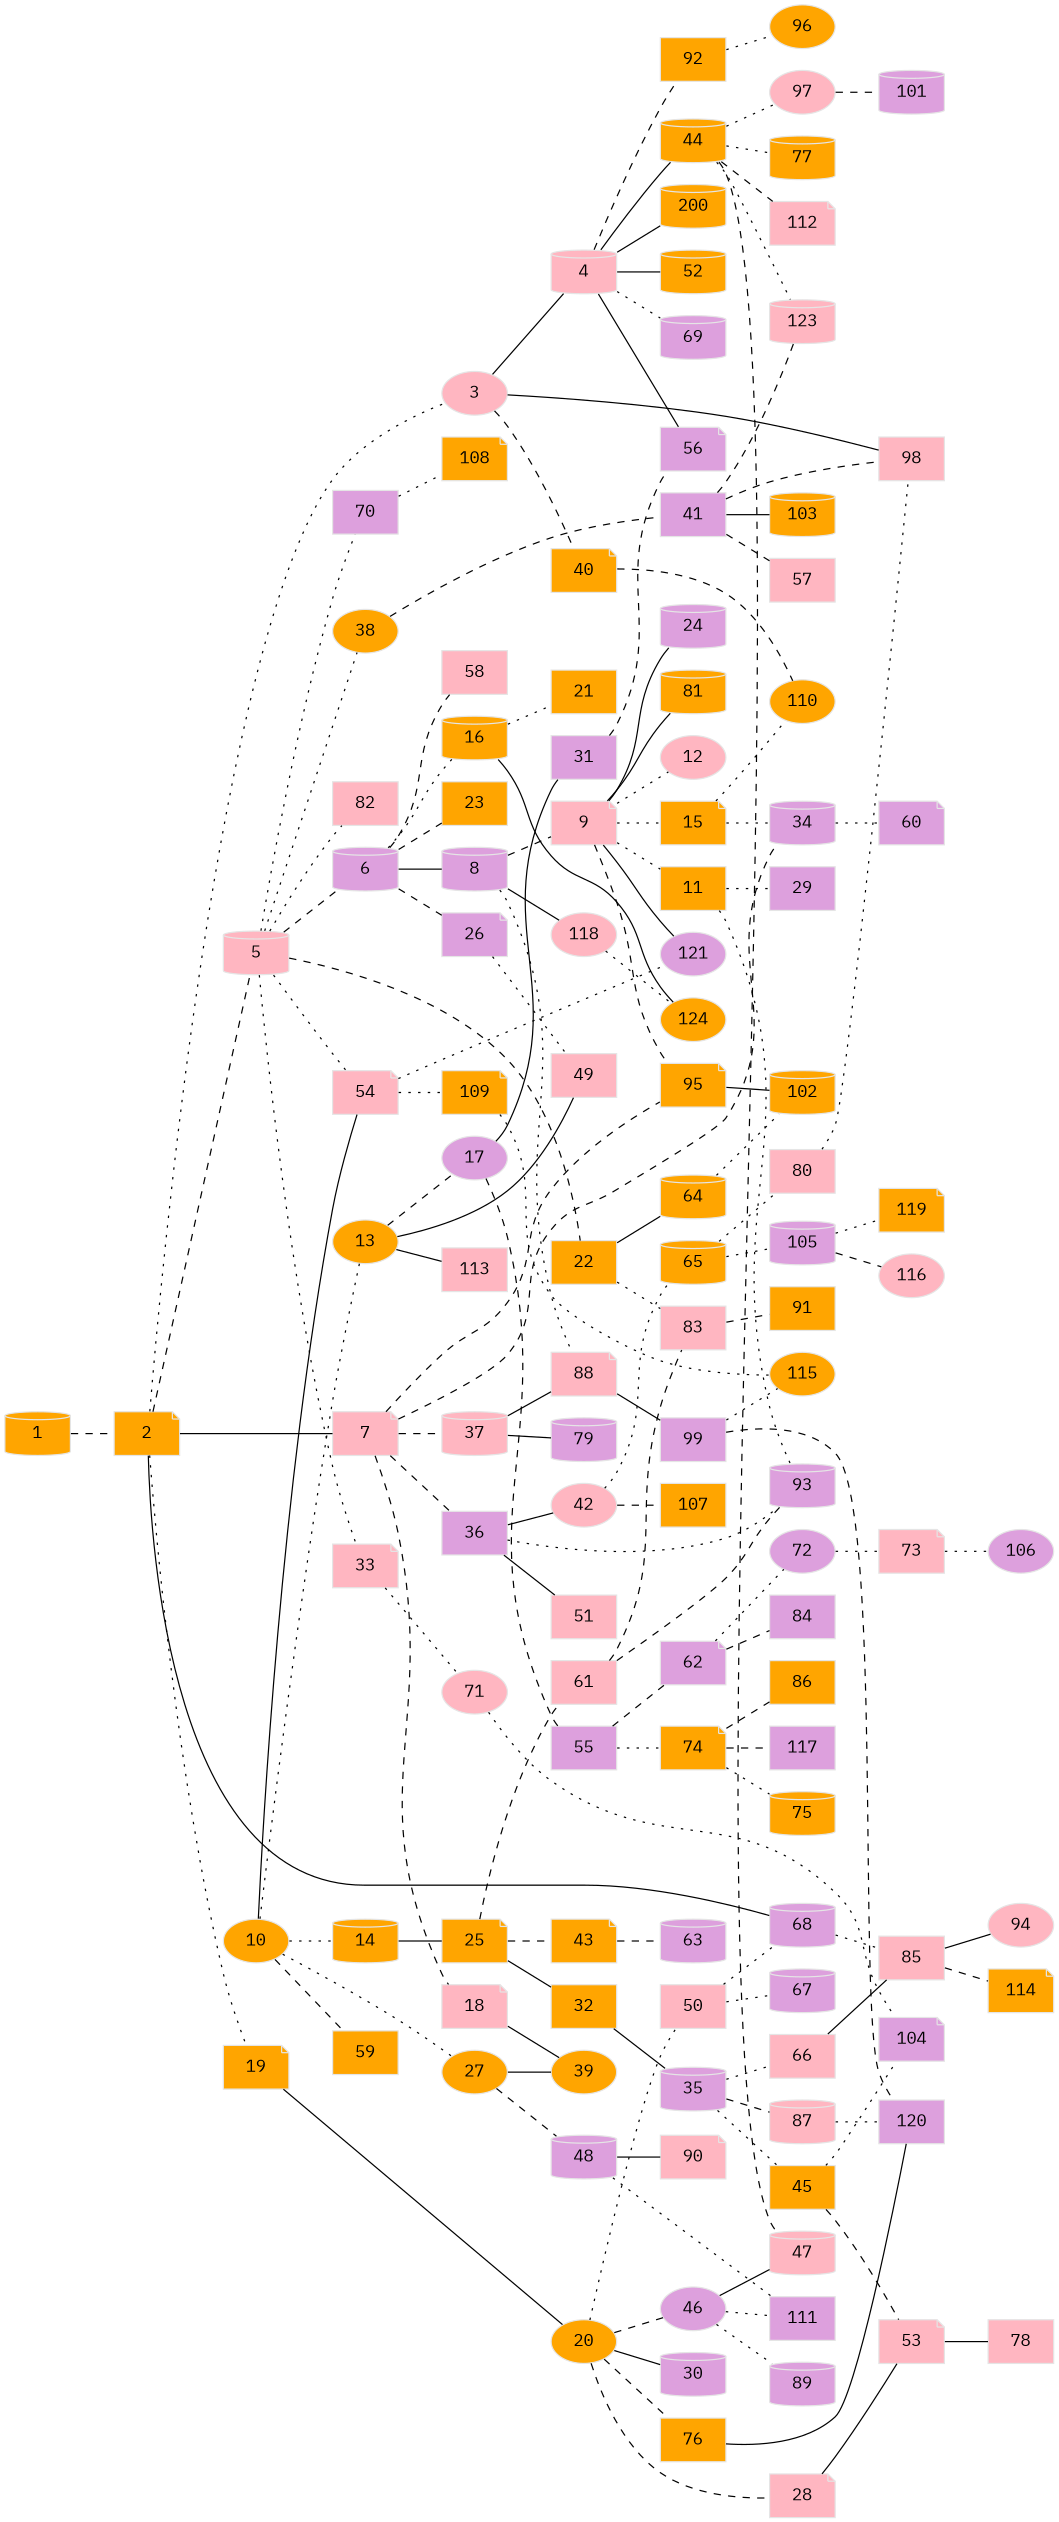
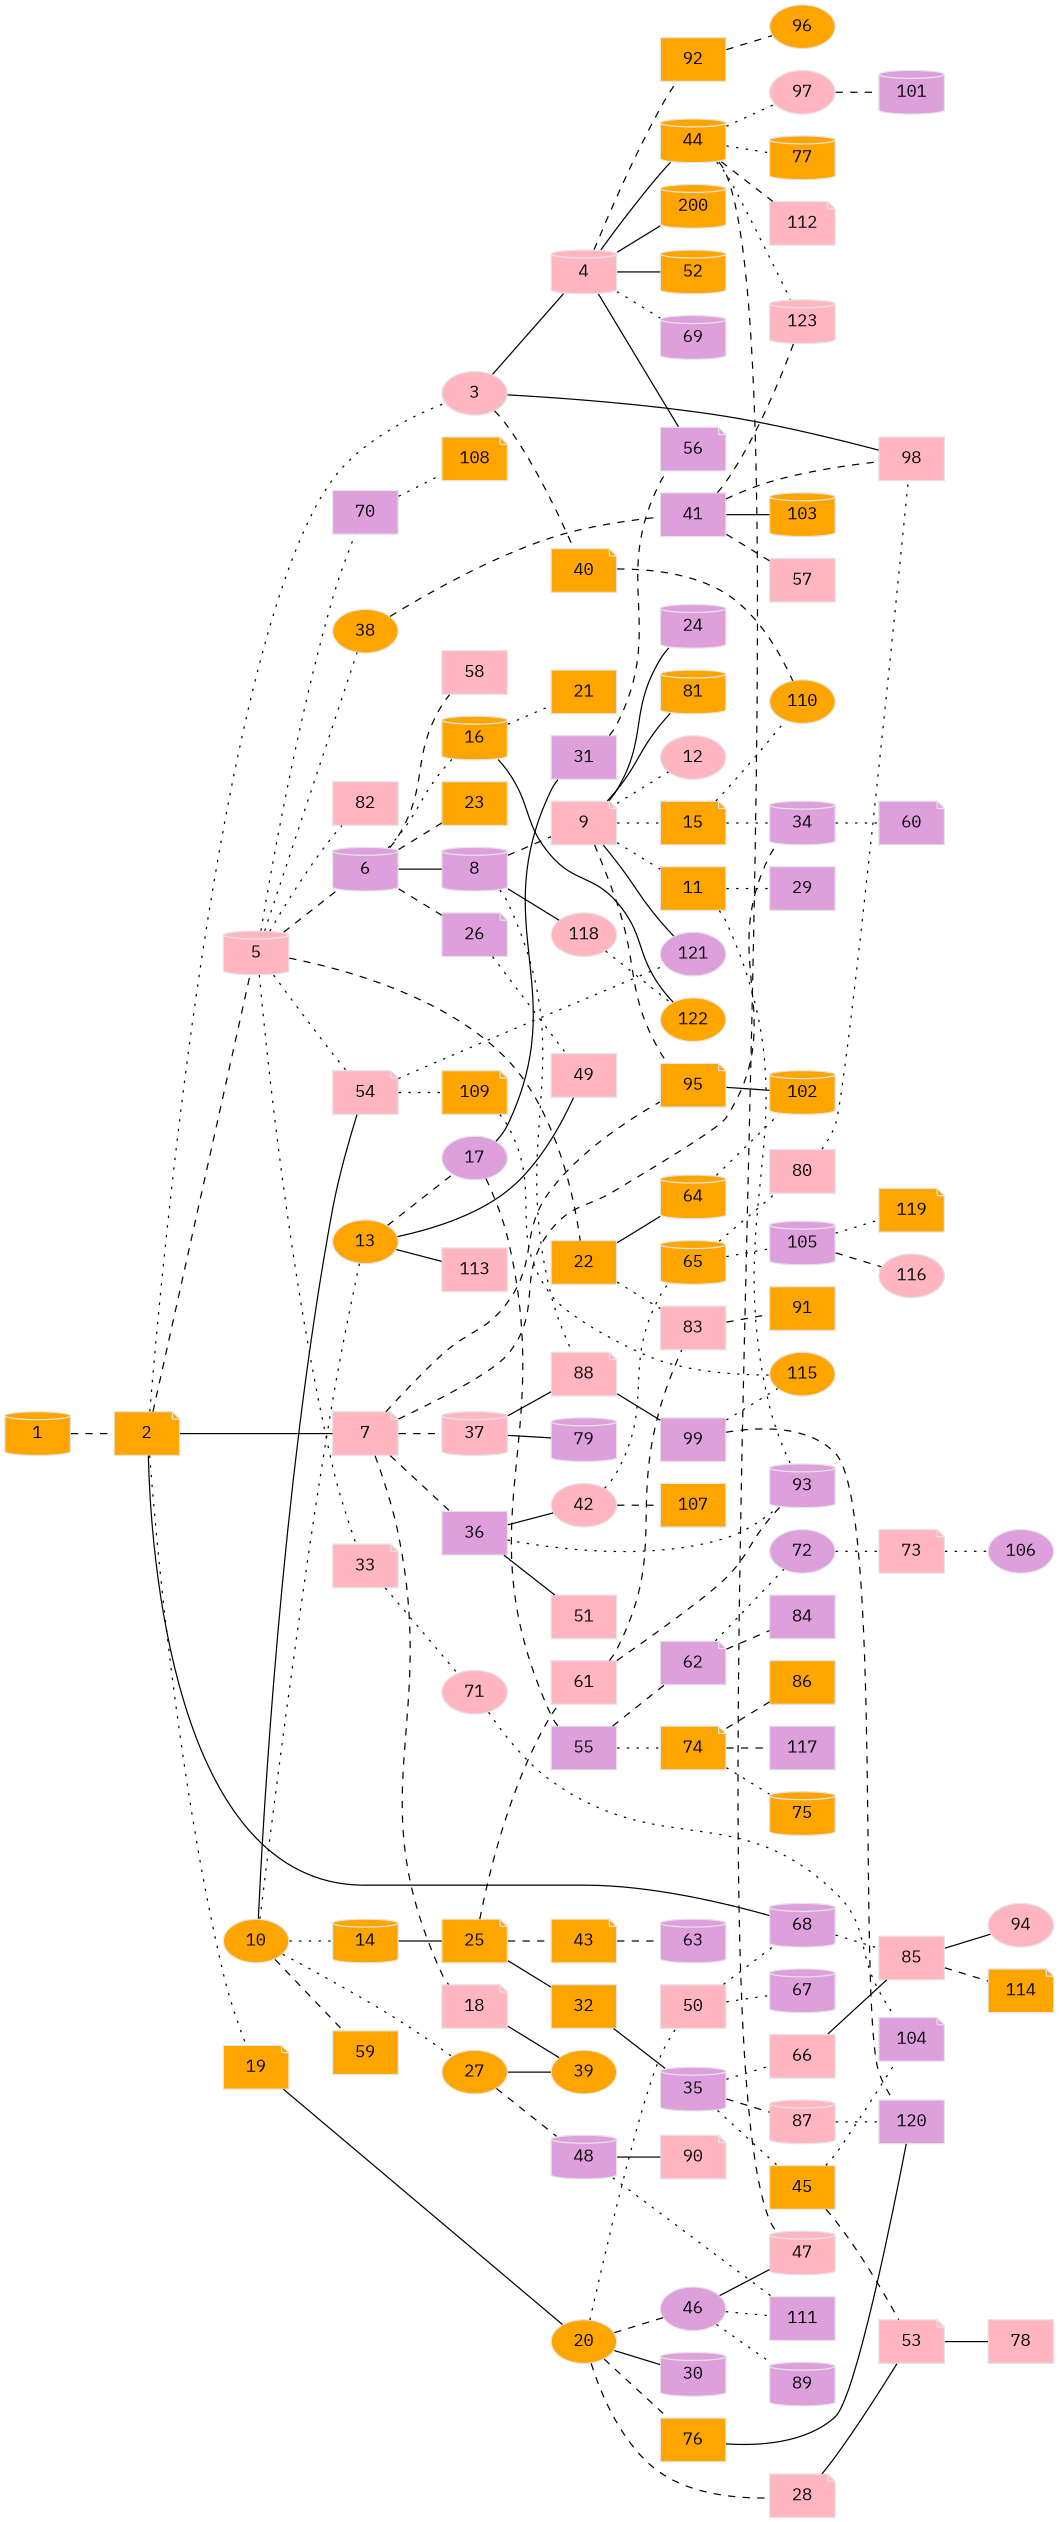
  graph {
    fontname="IBM Plex Mono"
    rankdir=LR
    node [color=gray90 fillcolor=orange fontname="IBM Plex Mono" shape=box style=filled]
    edge [fontname="IBM Plex Mono" style=dotted]
    1 [shape=cylinder]
    2 [shape=note]
    3 [fillcolor=lightpink shape=ellipse]
    5 [fillcolor=lightpink shape=cylinder]
    7 [fillcolor=lightpink shape=note]
    19 [shape=note]
    68 [fillcolor=plum shape=cylinder]
    4 [fillcolor=lightpink shape=cylinder]
    40 [shape=note]
    98 [fillcolor=lightpink]
    6 [fillcolor=plum shape=cylinder]
    22
    33 [fillcolor=lightpink shape=note]
    38 [shape=ellipse]
    54 [fillcolor=lightpink shape=note]
    70 [fillcolor=plum]
    82 [fillcolor=lightpink]
    18 [fillcolor=lightpink shape=note]
    34 [fillcolor=plum shape=cylinder]
    36 [fillcolor=plum]
    37 [fillcolor=lightpink shape=cylinder]
    95 [shape=note]
    20 [shape=ellipse]
    85 [fillcolor=lightpink]
    44 [shape=cylinder]
    52 [shape=cylinder]
    56 [fillcolor=plum shape=note]
    69 [fillcolor=plum shape=cylinder]
    92
    n30 [label=200 shape=cylinder]
    110 [shape=ellipse]
    123 [fillcolor=lightpink shape=cylinder]
    47 [fillcolor=lightpink shape=cylinder]
    77 [shape=cylinder]
    97 [fillcolor=lightpink shape=ellipse]
    112 [fillcolor=lightpink shape=note]
    96 [shape=ellipse]
    8 [fillcolor=plum shape=cylinder]
    16 [shape=cylinder]
    23
    26 [fillcolor=plum shape=note]
    58 [fillcolor=lightpink]
    64 [shape=cylinder]
    83 [fillcolor=lightpink]
    71 [fillcolor=lightpink shape=ellipse]
    41 [fillcolor=plum]
    121 [fillcolor=plum shape=ellipse]
    109 [shape=note]
    108 [shape=note]
    9 [fillcolor=lightpink shape=note]
    88 [fillcolor=lightpink shape=note]
    118 [fillcolor=lightpink shape=ellipse]
    21
-   122 [shape=ellipse label=124]
+   122 [shape=ellipse]
    49 [fillcolor=lightpink]
    39 [shape=ellipse]
    60 [fillcolor=plum shape=note]
    93 [fillcolor=plum shape=cylinder]
    42 [fillcolor=lightpink shape=ellipse]
    51 [fillcolor=lightpink]
    79 [fillcolor=plum shape=cylinder]
    102 [shape=cylinder]
    11
    12 [fillcolor=lightpink shape=ellipse]
    15 [shape=note]
    24 [fillcolor=plum shape=cylinder]
    81 [shape=cylinder]
    99 [fillcolor=plum]
    10 [shape=ellipse]
    13 [shape=ellipse]
    14 [shape=cylinder]
    27 [shape=ellipse]
    59
    29 [fillcolor=plum]
    17 [fillcolor=plum shape=ellipse]
    113 [fillcolor=lightpink]
    25 [shape=note]
    48 [fillcolor=plum shape=cylinder]
    31 [fillcolor=plum]
    55 [fillcolor=plum]
    32
    43 [shape=note]
    61 [fillcolor=lightpink]
    62 [fillcolor=plum shape=note]
    74 [shape=note]
    28 [fillcolor=lightpink shape=note]
    30 [fillcolor=plum shape=cylinder]
    46 [fillcolor=plum shape=ellipse]
    50 [fillcolor=lightpink]
    76
    53 [fillcolor=lightpink shape=note]
    89 [fillcolor=plum shape=cylinder]
    111 [fillcolor=plum]
    67 [fillcolor=plum shape=cylinder]
    120 [fillcolor=plum]
    91
    35 [fillcolor=plum shape=cylinder]
    63 [fillcolor=plum shape=cylinder]
    90 [fillcolor=lightpink shape=note]
    78 [fillcolor=lightpink]
    45
    66 [fillcolor=lightpink]
    87 [fillcolor=lightpink shape=cylinder]
    104 [fillcolor=plum shape=note]
    65 [shape=cylinder]
    107
    57 [fillcolor=lightpink]
    103 [shape=cylinder]
    80 [fillcolor=lightpink]
    105 [fillcolor=plum shape=cylinder]
    101 [fillcolor=plum shape=cylinder]
    115 [shape=ellipse]
    72 [fillcolor=plum shape=ellipse]
    84 [fillcolor=plum]
    75 [shape=cylinder]
    86
    117 [fillcolor=plum]
    73 [fillcolor=lightpink shape=note]
    116 [fillcolor=lightpink shape=ellipse]
    119 [shape=note]
    94 [fillcolor=lightpink shape=ellipse]
    114 [shape=note]
    106 [fillcolor=plum shape=ellipse]
    1 -- 2 [style=dashed]
    2 -- 3
    2 -- 5 [style=dashed]
    2 -- 7 [style=solid]
    2 -- 19
    2 -- 68 [style=solid]
    3 -- 4 [style=solid]
    3 -- 40 [style=dashed]
    3 -- 98 [style=solid]
    5 -- 6 [style=dashed]
    5 -- 22 [style=dashed]
    5 -- 33
    5 -- 38
    5 -- 54
    5 -- 70
    5 -- 82
    7 -- 18 [style=dashed]
    7 -- 34 [style=dashed]
    7 -- 36 [style=dashed]
    7 -- 37 [style=dashed]
    7 -- 95 [style=dashed]
    19 -- 20 [style=solid]
    68 -- 85
    4 -- 44 [style=solid]
    4 -- 52 [style=solid]
    4 -- 56 [style=solid]
    4 -- 69
    4 -- 92 [style=dashed]
    4 -- n30 [style=solid]
    40 -- 110 [style=dashed]
    6 -- 8 [style=solid]
    6 -- 16
    6 -- 23 [style=dashed]
    6 -- 26 [style=dashed]
    6 -- 58 [style=dashed]
    22 -- 64 [style=solid]
    22 -- 83
    33 -- 71
    38 -- 41 [style=dashed]
    54 -- 121
    54 -- 109
    70 -- 108
    18 -- 39 [style=solid]
    34 -- 60
    36 -- 93
    36 -- 42 [style=solid]
    36 -- 51 [style=solid]
    37 -- 88 [style=solid]
    37 -- 79 [style=solid]
    95 -- 102 [style=solid]
    20 -- 28 [style=dashed]
    20 -- 30 [style=solid]
    20 -- 46 [style=dashed]
    20 -- 50
    20 -- 76 [style=dashed]
    85 -- 94 [style=solid]
    85 -- 114 [style=dashed]
    44 -- 123
    44 -- 47 [style=dashed]
    44 -- 77
    44 -- 97
    44 -- 112 [style=dashed]
-   92 -- 96
+   92 -- 96 [style=dashed]
    97 -- 101 [style=dashed]
    8 -- 9 [style=dashed]
    8 -- 88
    8 -- 118 [style=solid]
    16 -- 21
    16 -- 122 [style=solid]
    26 -- 49
    64 -- 102
    83 -- 91 [style=dashed]
    71 -- 104
    41 -- 98 [style=dashed]
    41 -- 123 [style=dashed]
    41 -- 57 [style=dashed]
    41 -- 103 [style=solid]
    109 -- 115
    9 -- 95 [style=dashed]
    9 -- 121 [style=solid]
    9 -- 11
    9 -- 12
    9 -- 15
    9 -- 24 [style=solid]
    9 -- 81 [style=solid]
    88 -- 99 [style=solid]
    118 -- 122
    42 -- 65
    42 -- 107 [style=dashed]
    11 -- 93
    11 -- 29
    15 -- 34
    15 -- 110
    99 -- 120 [style=dashed]
    99 -- 115
    10 -- 54 [style=solid]
    10 -- 13
    10 -- 14
    10 -- 27
    10 -- 59 [style=dashed]
    13 -- 49 [style=solid]
    13 -- 17 [style=dashed]
    13 -- 113 [style=solid]
    14 -- 25 [style=solid]
    27 -- 39 [style=solid]
    27 -- 48 [style=dashed]
    17 -- 31 [style=solid]
    17 -- 55 [style=dashed]
    25 -- 32 [style=solid]
    25 -- 43 [style=dashed]
    25 -- 61 [style=dashed]
    48 -- 111
    48 -- 90 [style=solid]
    31 -- 56 [style=dashed]
    55 -- 62 [style=dashed]
    55 -- 74
    32 -- 35 [style=solid]
    43 -- 63 [style=dashed]
    61 -- 83 [style=dashed]
    61 -- 93 [style=dashed]
    62 -- 72
    62 -- 84 [style=dashed]
    74 -- 75
    74 -- 86 [style=dashed]
    74 -- 117 [style=dashed]
    28 -- 53 [style=solid]
    46 -- 47 [style=solid]
    46 -- 89
    46 -- 111
    50 -- 68
    50 -- 67
    76 -- 120 [style=solid]
    53 -- 78 [style=solid]
    35 -- 45
    35 -- 66
    35 -- 87 [style=dashed]
    45 -- 53 [style=dashed]
    45 -- 104
    66 -- 85 [style=solid]
    87 -- 120
    65 -- 80
    65 -- 105
    80 -- 98
    105 -- 116 [style=dashed]
    105 -- 119
    72 -- 73
    73 -- 106
  }
